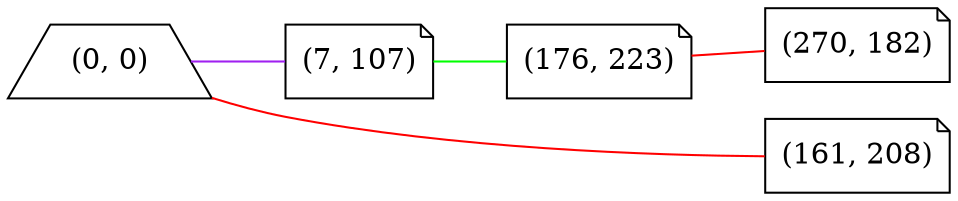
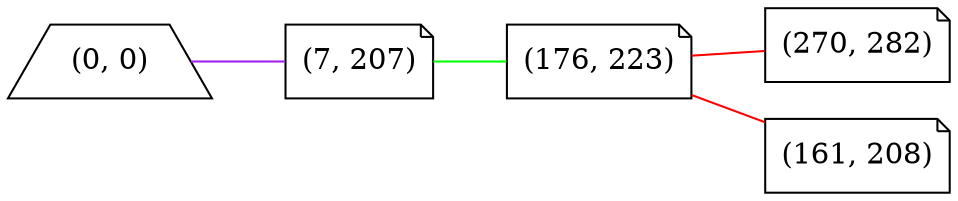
  graph {
    rankdir=LR
    node [shape=note]
    edge [color=red weight=1]
    "(0, 0)" [shape=trapezium]
-   "(7, 207)" [label="(7, 107)"]
+   "(7, 207)"
    "(176, 223)"
-   "(270, 182)"
+   "(270, 182)" [label="(270, 282)"]
    "(161, 208)"
    "(0, 0)" -- "(7, 207)" [color=purple weight=4]
    "(7, 207)" -- "(176, 223)" [color=green weight=2]
    "(176, 223)" -- "(270, 182)"
-   "(0, 0)" -- "(161, 208)"
+   "(176, 223)" -- "(161, 208)"
  }
